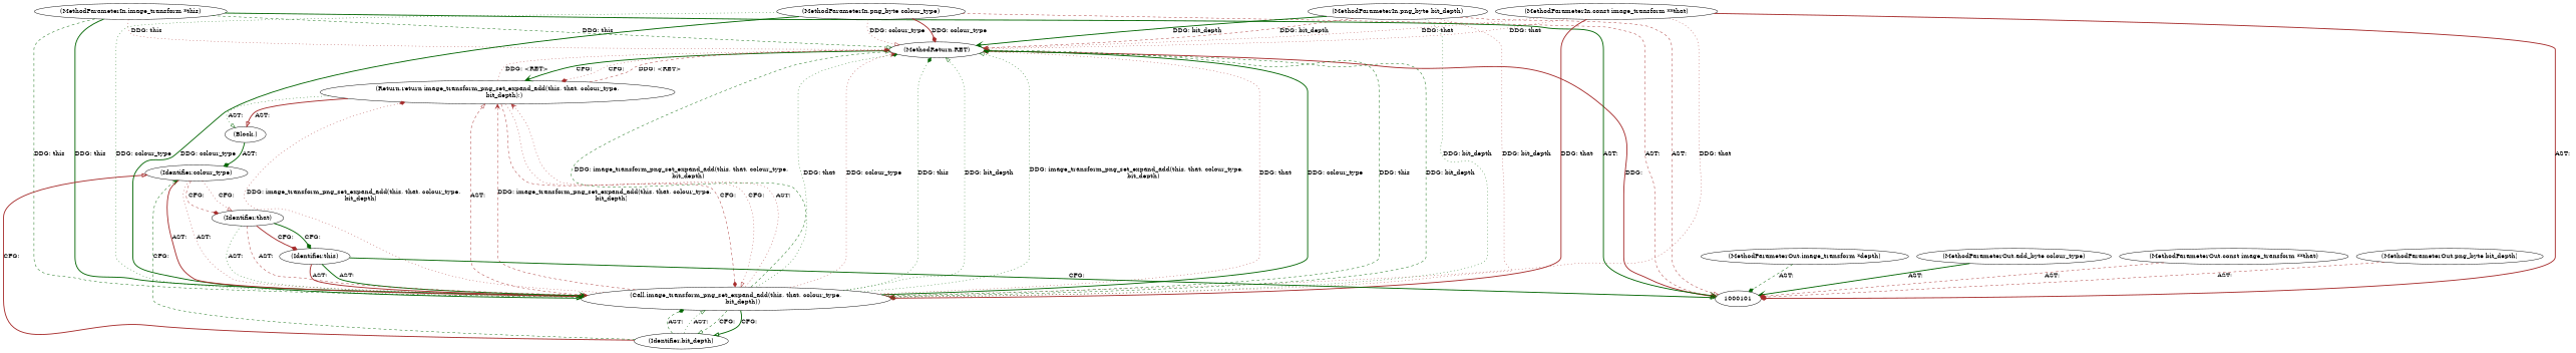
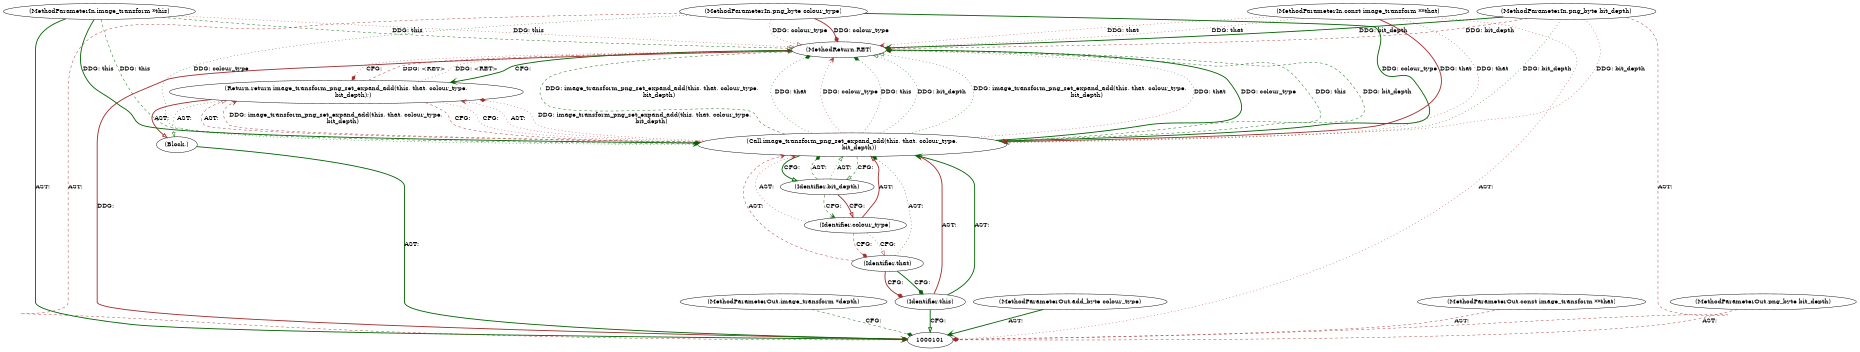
  digraph {
    edge [arrowhead=onormal color=brown style=dotted]
    n1 [label="(MethodReturn,RET)"]
    n2 [label="(Return,return image_transform_png_set_expand_add(this, that, colour_type,\n       bit_depth);)"]
    1000101
    n4 [label="(Call,image_transform_png_set_expand_add(this, that, colour_type,\n       bit_depth))"]
    n5 [label="(Block,)"]
    n6 [label="(MethodParameterIn,image_transform *this)"]
    n7 [label="(Identifier,bit_depth)"]
    n8 [label="(MethodParameterOut,image_transform *depth)"]
    n9 [label="(MethodParameterIn,png_byte colour_type)"]
    n10 [label="(MethodParameterOut,add_byte colour_type)"]
    n11 [label="(MethodParameterIn,const image_transform **that)"]
    n12 [label="(MethodParameterOut,const image_transform **that)"]
    n13 [label="(MethodParameterIn,png_byte bit_depth)"]
    n14 [label="(MethodParameterOut,png_byte bit_depth)"]
    n15 [label="(Identifier,colour_type)"]
    n16 [label="(Identifier,this)"]
    n17 [label="(Identifier,that)"]
    n1 -> n2 [arrowhead=vee color=darkgreen label="CFG: " style=bold]
    n1 -> n2 [arrowhead=diamond label="CFG: "]
    n1 -> 1000101 [label="DDG: " style=bold]
    n2 -> n1 [arrowhead=diamond label="DDG: <RET>" style=dashed]
    n2 -> n1 [label="DDG: <RET>"]
    n2 -> n4 [arrowhead=diamond label="CFG: " style=dashed]
    n2 -> n4 [label="CFG: "]
    n2 -> n5 [color=darkgreen label="AST: "]
    n2 -> n5 [label="AST: " style=bold]
    n4 -> n1 [color=darkgreen label="DDG: image_transform_png_set_expand_add(this, that, colour_type,\n       bit_depth)" style=dashed]
    n4 -> n1 [arrowhead=diamond color=darkgreen label="DDG: that"]
    n4 -> n1 [arrowhead=vee label="DDG: colour_type"]
    n4 -> n1 [arrowhead=diamond color=darkgreen label="DDG: this"]
    n4 -> n1 [color=darkgreen label="DDG: bit_depth"]
    n4 -> n1 [color=darkgreen label="DDG: image_transform_png_set_expand_add(this, that, colour_type,\n       bit_depth)"]
    n4 -> n1 [arrowhead=vee label="DDG: that"]
    n4 -> n1 [arrowhead=diamond color=darkgreen label="DDG: colour_type" style=bold]
    n4 -> n1 [arrowhead=diamond color=darkgreen label="DDG: this" style=dashed]
    n4 -> n1 [color=darkgreen label="DDG: bit_depth" style=dashed]
    n4 -> n2 [arrowhead=vee label="AST: "]
    n4 -> n2 [arrowhead=diamond label="DDG: image_transform_png_set_expand_add(this, that, colour_type,\n       bit_depth)"]
    n4 -> n2 [label="AST: " style=dashed]
    n4 -> n2 [arrowhead=vee label="DDG: image_transform_png_set_expand_add(this, that, colour_type,\n       bit_depth)" style=dashed]
    n4 -> n7 [color=darkgreen label="CFG: " style=dashed]
    n4 -> n7 [color=darkgreen label="CFG: " style=bold]
-   n5 -> n15 [arrowhead=diamond color=darkgreen label="AST: " style=bold]
+   n5 -> 1000101 [arrowhead=diamond color=darkgreen label="AST: " style=bold]
    n6 -> n1 [label="DDG: this"]
    n6 -> n1 [color=darkgreen label="DDG: this" style=dashed]
    n6 -> 1000101 [arrowhead=vee color=darkgreen label="AST: " style=bold]
    n6 -> n4 [arrowhead=diamond color=darkgreen label="DDG: this" style=bold]
    n6 -> n4 [color=darkgreen label="DDG: this" style=dashed]
    n7 -> n4 [arrowhead=diamond color=darkgreen label="AST: " style=dashed]
    n7 -> n4 [color=darkgreen label="AST: "]
    n7 -> n15 [label="CFG: " style=bold]
    n7 -> n15 [arrowhead=vee color=darkgreen label="CFG: " style=dashed]
-   n8 -> 1000101 [arrowhead=diamond color=darkgreen label="AST: " style=dashed]
+   n8 -> 1000101 [arrowhead=diamond color=darkgreen label="CFG: " style=dashed]
    n9 -> n1 [arrowhead=diamond label="DDG: colour_type" style=bold]
    n9 -> n1 [label="DDG: colour_type"]
    n9 -> 1000101 [label="AST: " style=dashed]
    n9 -> n4 [color=darkgreen label="DDG: colour_type" style=bold]
    n9 -> n4 [arrowhead=vee color=darkgreen label="DDG: colour_type"]
    n10 -> 1000101 [arrowhead=vee color=darkgreen label="AST: " style=bold]
    n11 -> n1 [arrowhead=vee label="DDG: that"]
    n11 -> n1 [label="DDG: that"]
-   n11 -> 1000101 [arrowhead=diamond label="AST: " style=bold]
+   n11 -> 1000101 [arrowhead=diamond label="AST: "]
    n11 -> n4 [arrowhead=diamond label="DDG: that" style=bold]
    n11 -> n4 [label="DDG: that"]
    n12 -> 1000101 [arrowhead=diamond label="AST: " style=dashed]
    n13 -> n1 [arrowhead=vee color=darkgreen label="DDG: bit_depth" style=bold]
    n13 -> n1 [label="DDG: bit_depth" style=dashed]
    n13 -> 1000101 [label="AST: " style=dashed]
    n13 -> n4 [arrowhead=vee color=darkgreen label="DDG: bit_depth"]
    n13 -> n4 [arrowhead=vee label="DDG: bit_depth"]
    n14 -> 1000101 [arrowhead=diamond label="AST: " style=dashed]
    n15 -> n4 [label="AST: " style=bold]
    n15 -> n4 [arrowhead=vee label="AST: "]
    n15 -> n17 [label="CFG: "]
    n15 -> n17 [arrowhead=diamond label="CFG: " style=dashed]
    n16 -> 1000101 [color=darkgreen label="CFG: " style=bold]
    n16 -> n4 [label="AST: " style=bold]
    n16 -> n4 [arrowhead=vee color=darkgreen label="AST: " style=bold]
    n17 -> n4 [arrowhead=diamond color=darkgreen label="AST: "]
    n17 -> n4 [arrowhead=vee label="AST: " style=dashed]
    n17 -> n16 [arrowhead=diamond color=darkgreen label="CFG: " style=bold]
    n17 -> n16 [arrowhead=diamond label="CFG: " style=bold]
  }
